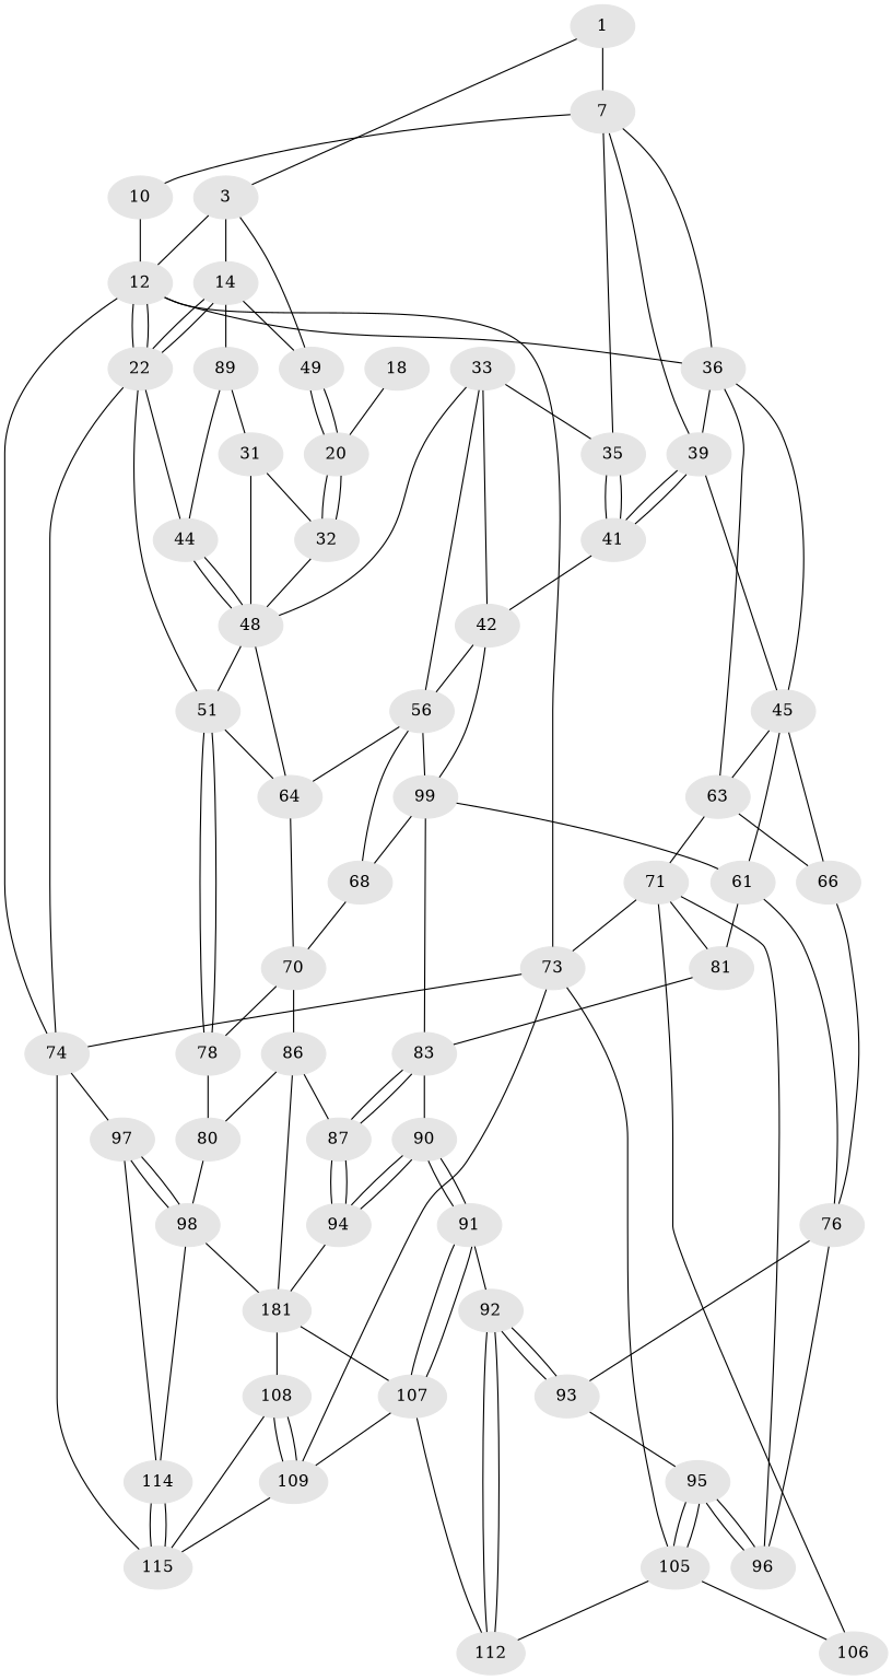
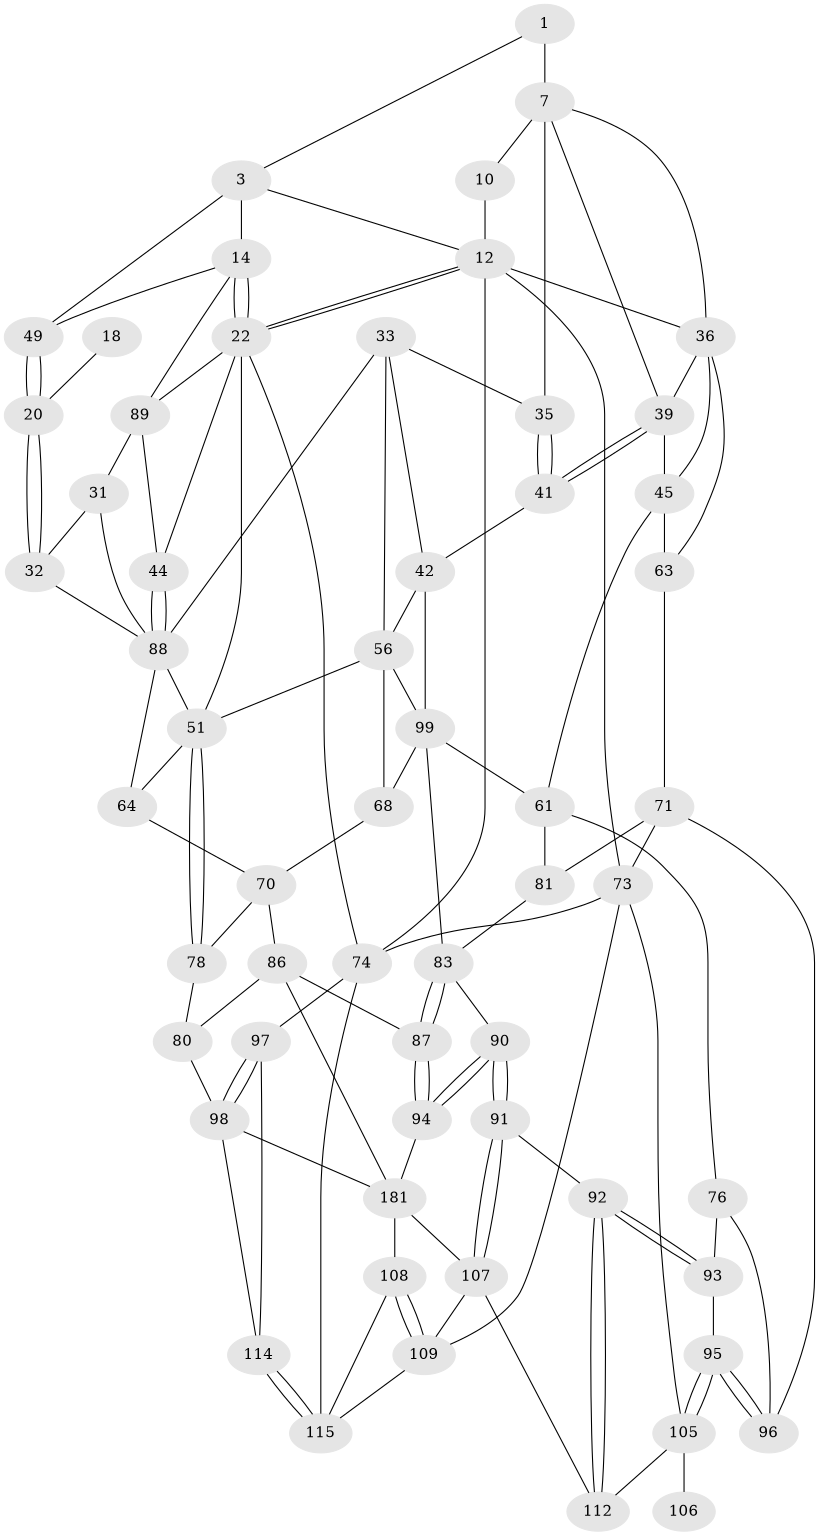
  graph {
    node [color=gray90 style=filled]
    1 [super="+6+2"]
    3 [super="+16+4"]
    7 [super="+28+8"]
    12 [super="+13"]
    14 [super="+15"]
    n6 [label=49]
    10
    35
    36 [super="+37"]
    39 [super="+40"]
    20 [super="+21"]
    18
    22 [super="+25"]
    73 [super="+116"]
    74 [super="+75"]
    n16 [label=89 super="+30"]
    41
    45 [super="+46"]
    63 [super="+67"]
    44
    51 [super="+52"]
    105 [super="+113"]
    109 [super="+118"]
    97
    115 [super="+117"]
    31
    32
-   48 [super="+49"]
+   48 [super="+49" label=88]
    33 [super="+34+55"]
    42 [super="+43"]
    56 [super="+57"]
    64 [super="+65"]
    78
    n34 [label=99 super="+60"]
    68
    61 [super="+80+62"]
-   66
    71 [super="+72+99"]
    83 [super="+84"]
    76 [super="+77+82"]
    81
    70 [super="+79"]
    n43 [label=80]
    87
    90
    96
    93
    106
    86 [super="+89"]
    n50 [label=181 super="+102"]
    112
    98 [super="+100"]
    114
    95
    94
    91
    107 [super="+110"]
    108 [super="+111"]
    92
    1 -- 3
    1 -- 7 [weight=2]
    3 -- 12
    3 -- 14 [weight=2]
    3 -- n6
    7 -- 10
    7 -- 35
    7 -- 36
    7 -- 39
    12 -- 36
    12 -- 22
    12 -- 22
    12 -- 73
    12 -- 74
    14 -- n6
    14 -- 22 [weight=2]
    14 -- 22
    14 -- n16
    n6 -- 20
    n6 -- 20
    10 -- 12
    35 -- 41
    35 -- 41
    36 -- 39
    36 -- 45
    36 -- 63
    39 -- 41
    39 -- 41
    39 -- 45
    20 -- 32
    20 -- 32
    18 -- 20
    22 -- 74
+   22 -- n16
    22 -- 44
    22 -- 51
    73 -- 74
    73 -- 105
    73 -- 109
    74 -- 97
    74 -- 115
    n16 -- 44
    n16 -- 31
    41 -- 42
    45 -- 63
    45 -- 61
-   45 -- 66
-   63 -- 66
    63 -- 71
    44 -- 48
    44 -- 48
    51 -- 64
    51 -- 78
    51 -- 78
    105 -- 106
    105 -- 112
    109 -- 115
    97 -- 98
    97 -- 98
    97 -- 114
    31 -- 32
    31 -- 48
    32 -- 48
    48 -- 51
    48 -- 64
    33 -- 35
    33 -- 48
    33 -- 42
    33 -- 56
    42 -- 56
    42 -- n34
-   56 -- 64
+   56 -- 51
    56 -- n34
    56 -- 68
    64 -- 70
    78 -- n43
    n34 -- 68
    n34 -- 61
    n34 -- 83
    68 -- 70
    61 -- 76
    61 -- 81
-   66 -- 76
    71 -- 73
    71 -- 81
    71 -- 96
-   71 -- 106 [weight=2]
    83 -- 87
    83 -- 87
    83 -- 90
    76 -- 96
    76 -- 93
    81 -- 83
    70 -- 78
    70 -- 86
    n43 -- 98
    87 -- 94
    87 -- 94
    90 -- 94
    90 -- 94
    90 -- 91
    90 -- 91
    93 -- 95
    86 -- n43
    86 -- 87
    86 -- n50
    n50 -- 107
    n50 -- 108 [weight=2]
    98 -- n50
    98 -- 114
    114 -- 115
    114 -- 115
    95 -- 105
    95 -- 105
    95 -- 96
    95 -- 96
    94 -- n50
    91 -- 107
    91 -- 107
    91 -- 92
    107 -- 109
    107 -- 112
    108 -- 109
    108 -- 109
    108 -- 115
    92 -- 93
    92 -- 93
    92 -- 112
    92 -- 112
  }
